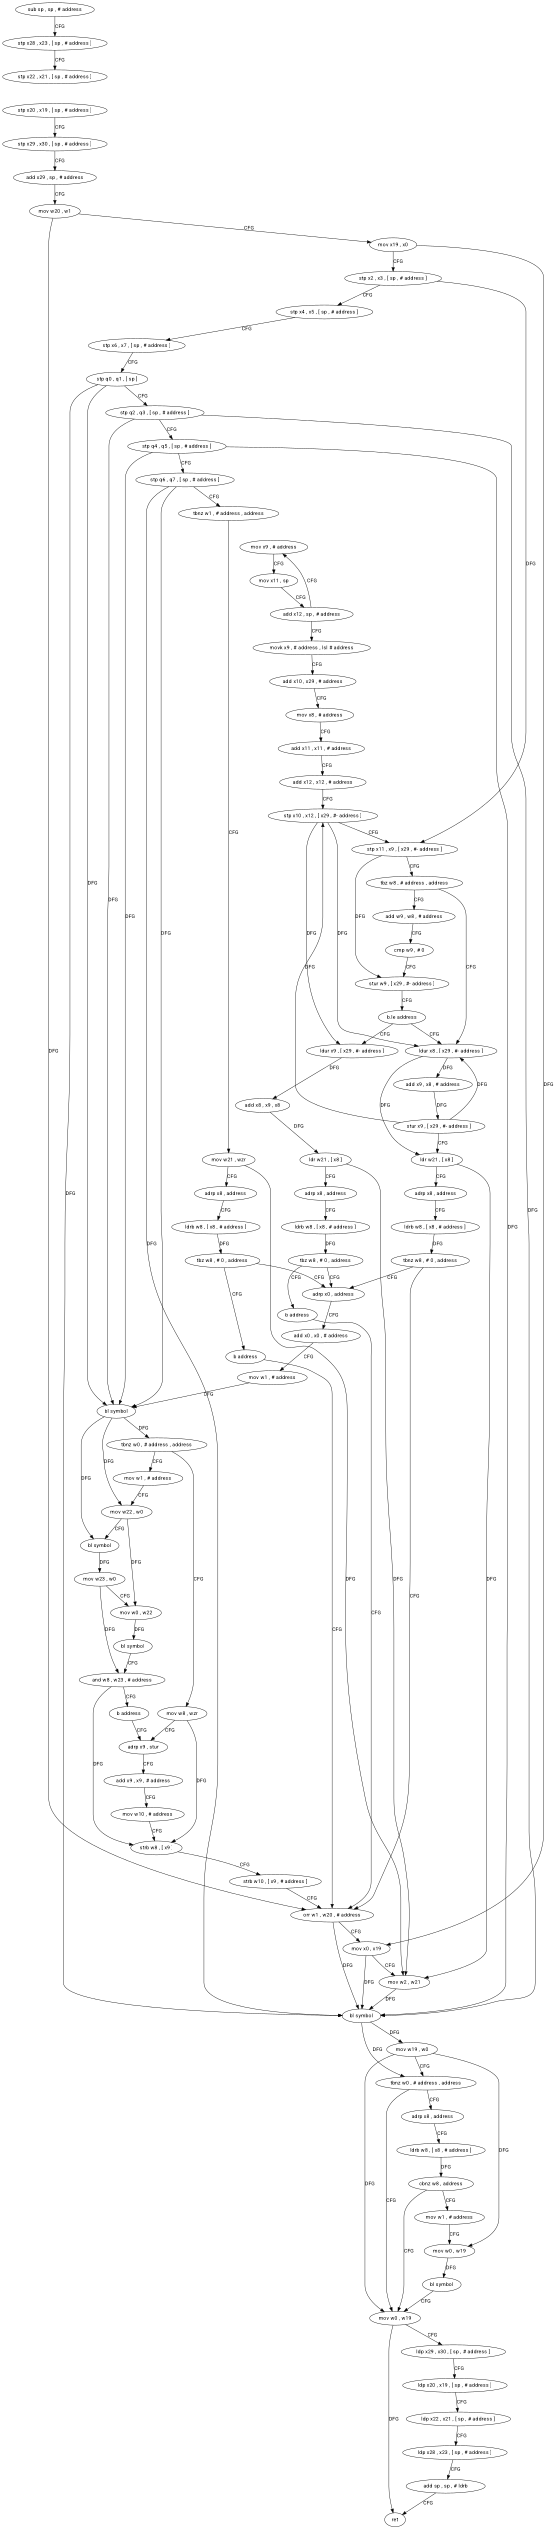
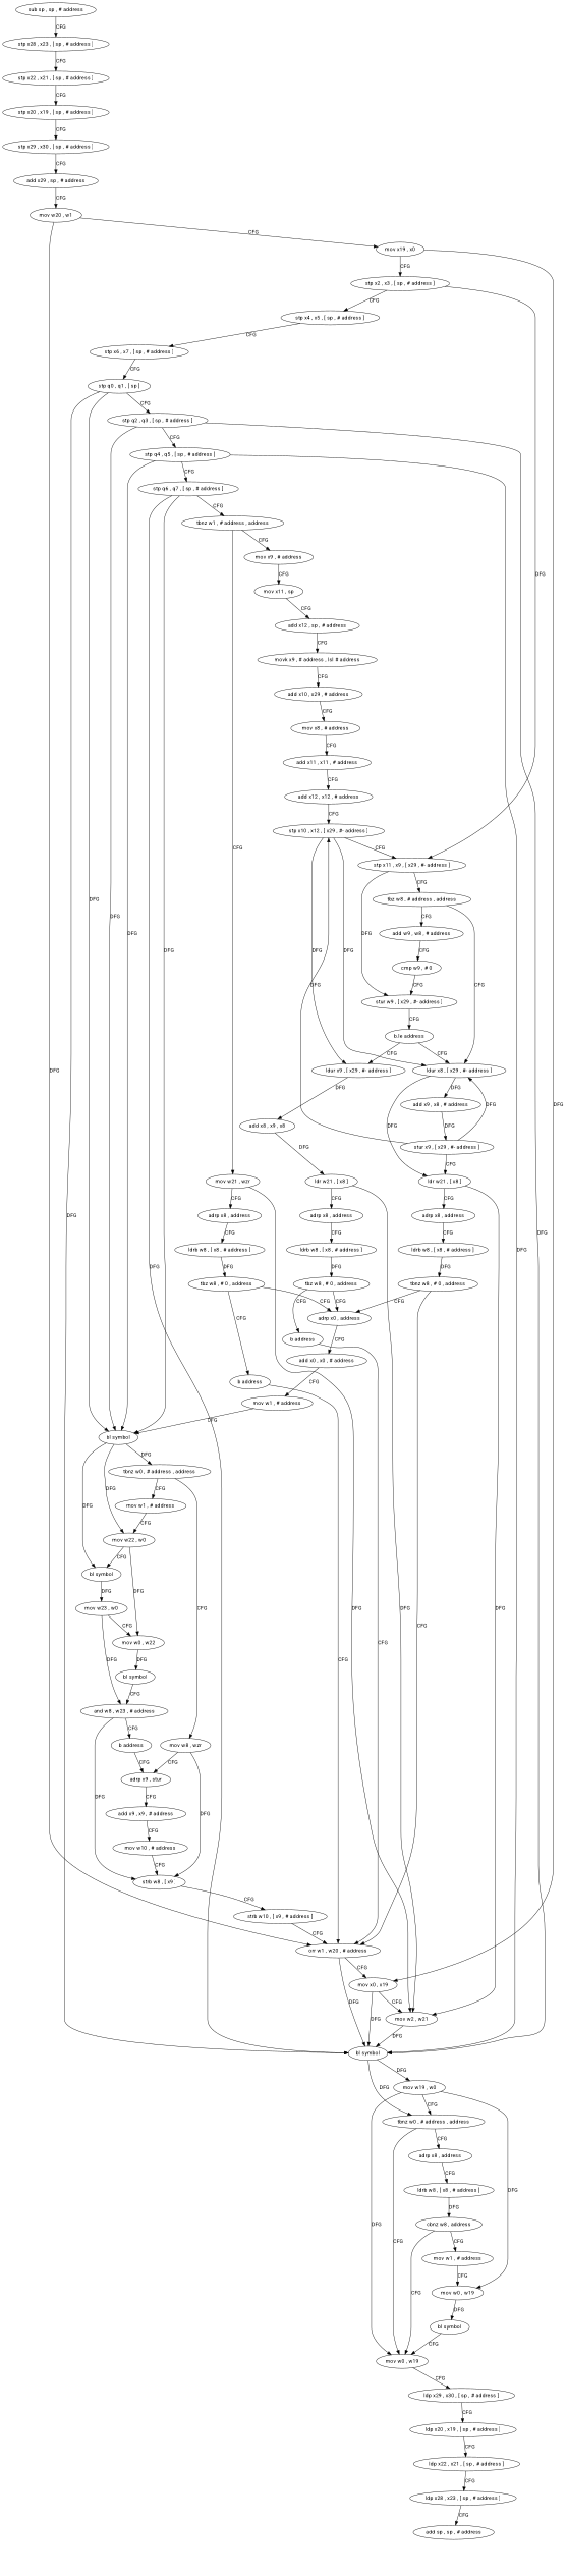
  digraph {
    fontname=Roboto
    node [fontname=Roboto]
    edge [fontname=Roboto]
    n1 [label="sub sp , sp , # address"]
    n2 [label="stp x28 , x23 , [ sp , # address ]"]
    n3 [label="stp x22 , x21 , [ sp , # address ]"]
    n4 [label="stp x20 , x19 , [ sp , # address ]"]
    n5 [label="stp x29 , x30 , [ sp , # address ]"]
    n6 [label="add x29 , sp , # address"]
    n7 [label="mov w20 , w1"]
    n8 [label="mov x19 , x0"]
    n9 [label="orr w1 , w20 , # address"]
    n10 [label="stp x2 , x3 , [ sp , # address ]"]
    n11 [label="mov x0 , x19"]
    n12 [label="bl symbol"]
    n13 [label="stp x4 , x5 , [ sp , # address ]"]
    n14 [label="stp x11 , x9 , [ x29 , #- address ]"]
    n15 [label="mov w2 , w21"]
    n16 [label="stp x6 , x7 , [ sp , # address ]"]
    n17 [label="tbz w8 , # address , address"]
    n18 [label="stur w9 , [ x29 , #- address ]"]
    n19 [label="stp q0 , q1 , [ sp ]"]
    n20 [label="stp q2 , q3 , [ sp , # address ]"]
    n21 [label="bl symbol"]
    n22 [label="stp q4 , q5 , [ sp , # address ]"]
    n23 [label="tbnz w0 , # address , address"]
    n24 [label="mov w22 , w0"]
    n25 [label="bl symbol"]
    n26 [label="mov w19 , w0"]
    n27 [label="tbnz w0 , # address , address"]
    n28 [label="stp q6 , q7 , [ sp , # address ]"]
    n29 [label="tbnz w1 , # address , address"]
    n30 [label="mov x9 , # address"]
    n31 [label="mov w21 , wzr"]
    n32 [label="mov x11 , sp"]
    n33 [label="adrp x8 , address"]
    n34 [label="add x12 , sp , # address"]
    n35 [label="ldrb w8 , [ x8 , # address ]"]
    n36 [label="movk x9 , # address , lsl # address"]
    n37 [label="add x10 , x29 , # address"]
    n38 [label="mov x8 , # address"]
    n39 [label="add x11 , x11 , # address"]
    n40 [label="add x12 , x12 , # address"]
    n41 [label="stp x10 , x12 , [ x29 , #- address ]"]
    n42 [label="ldur x8 , [ x29 , #- address ]"]
    n43 [label="ldur x9 , [ x29 , #- address ]"]
    n44 [label="add x9 , x8 , # address"]
    n45 [label="ldr w21 , [ x8 ]"]
    n46 [label="add x8 , x9 , x8"]
    n47 [label="add w9 , w8 , # address"]
    n48 [label="b.le address"]
    n49 [label="cmp w9 , # 0"]
    n50 [label="stur x9 , [ x29 , #- address ]"]
    n51 [label="adrp x8 , address"]
    n52 [label="tbz w8 , # 0 , address"]
    n53 [label="adrp x0 , address"]
    n54 [label="b address"]
    n55 [label="add x0 , x0 , # address"]
    n56 [label="mov w1 , # address"]
    n57 [label="ldrb w8 , [ x8 , # address ]"]
    n58 [label="tbnz w8 , # 0 , address"]
    n59 [label="ldr w21 , [ x8 ]"]
    n60 [label="mov w8 , wzr"]
    n61 [label="mov w1 , # address"]
    n62 [label="mov w0 , w22"]
    n63 [label="mov w23 , w0"]
    n64 [label="adrp x9 , stur"]
    n65 [label="strb w8 , [ x9 ]"]
    n66 [label="add x9 , x9 , # address"]
    n67 [label="strb w10 , [ x9 , # address ]"]
    n68 [label="mov w0 , w19"]
    n69 [label="mov w0 , w19"]
    n70 [label="adrp x8 , address"]
    n71 [label="ldp x29 , x30 , [ sp , # address ]"]
-   n72 [label=ret]
    n73 [label="bl symbol"]
    n74 [label="ldrb w8 , [ x8 , # address ]"]
    n75 [label="ldp x20 , x19 , [ sp , # address ]"]
    n76 [label="cbnz w8 , address"]
    n77 [label="adrp x8 , address"]
    n78 [label="ldrb w8 , [ x8 , # address ]"]
    n79 [label="tbz w8 , # 0 , address"]
    n80 [label="b address"]
    n81 [label="mov w10 , # address"]
    n82 [label="bl symbol"]
    n83 [label="and w8 , w23 , # address"]
    n84 [label="b address"]
    n85 [label="ldp x22 , x21 , [ sp , # address ]"]
    n86 [label="ldp x28 , x23 , [ sp , # address ]"]
-   n87 [label="add sp , sp , # ldrb"]
+   n87 [label="add sp , sp , # address"]
    n88 [label="mov w1 , # address"]
    n1 -> n2 [label=CFG]
    n2 -> n3 [label=CFG]
+   n3 -> n4 [label=CFG]
    n4 -> n5 [label=CFG]
    n5 -> n6 [label=CFG]
    n6 -> n7 [label=CFG]
    n7 -> n8 [label=CFG]
    n7 -> n9 [label=DFG]
    n8 -> n10 [label=CFG]
    n8 -> n11 [label=DFG]
    n9 -> n11 [label=CFG]
    n9 -> n12 [label=DFG]
    n10 -> n13 [label=CFG]
    n10 -> n14 [label=DFG]
    n11 -> n12 [label=DFG]
    n11 -> n15 [label=CFG]
    n12 -> n26 [label=DFG]
    n12 -> n27 [label=DFG]
    n13 -> n16 [label=CFG]
    n14 -> n17 [label=CFG]
    n14 -> n18 [label=DFG]
    n15 -> n12 [label=DFG]
    n16 -> n19 [label=CFG]
    n17 -> n42 [label=CFG]
    n17 -> n47 [label=CFG]
    n18 -> n48 [label=CFG]
    n19 -> n12 [label=DFG]
    n19 -> n20 [label=CFG]
    n19 -> n21 [label=DFG]
    n20 -> n12 [label=DFG]
    n20 -> n21 [label=DFG]
    n20 -> n22 [label=CFG]
    n21 -> n23 [label=DFG]
    n21 -> n24 [label=DFG]
    n21 -> n25 [label=DFG]
    n22 -> n12 [label=DFG]
    n22 -> n21 [label=DFG]
    n22 -> n28 [label=CFG]
    n23 -> n60 [label=CFG]
    n23 -> n61 [label=CFG]
    n24 -> n25 [label=CFG]
    n24 -> n62 [label=DFG]
    n25 -> n63 [label=DFG]
    n26 -> n27 [label=CFG]
    n26 -> n68 [label=DFG]
    n26 -> n69 [label=DFG]
    n27 -> n68 [label=CFG]
    n27 -> n70 [label=CFG]
    n28 -> n12 [label=DFG]
    n28 -> n21 [label=DFG]
    n28 -> n29 [label=CFG]
-   n34 -> n30 [label=CFG]
+   n29 -> n30 [label=CFG]
    n29 -> n31 [label=CFG]
    n30 -> n32 [label=CFG]
    n31 -> n15 [label=DFG]
    n31 -> n33 [label=CFG]
    n32 -> n34 [label=CFG]
    n33 -> n35 [label=CFG]
    n34 -> n36 [label=CFG]
    n35 -> n52 [label=DFG]
    n36 -> n37 [label=CFG]
    n37 -> n38 [label=CFG]
    n38 -> n39 [label=CFG]
    n39 -> n40 [label=CFG]
    n40 -> n41 [label=CFG]
    n41 -> n14 [label=CFG]
    n41 -> n42 [label=DFG]
    n41 -> n43 [label=DFG]
    n42 -> n44 [label=DFG]
    n42 -> n45 [label=DFG]
    n43 -> n46 [label=DFG]
    n44 -> n50 [label=DFG]
    n45 -> n15 [label=DFG]
    n45 -> n51 [label=CFG]
    n46 -> n59 [label=DFG]
    n47 -> n49 [label=CFG]
    n48 -> n42 [label=CFG]
    n48 -> n43 [label=CFG]
    n49 -> n18 [label=CFG]
    n50 -> n41 [label=DFG]
    n50 -> n42 [label=DFG]
    n50 -> n45 [label=CFG]
    n51 -> n57 [label=CFG]
    n52 -> n53 [label=CFG]
    n52 -> n54 [label=CFG]
    n53 -> n55 [label=CFG]
    n54 -> n9 [label=CFG]
    n55 -> n56 [label=CFG]
    n56 -> n21 [label=CFG]
    n57 -> n58 [label=DFG]
    n58 -> n9 [label=CFG]
    n58 -> n53 [label=CFG]
    n59 -> n15 [label=DFG]
    n59 -> n77 [label=CFG]
    n60 -> n64 [label=CFG]
    n60 -> n65 [label=DFG]
    n61 -> n24 [label=CFG]
    n62 -> n82 [label=DFG]
    n63 -> n62 [label=CFG]
    n63 -> n83 [label=DFG]
    n64 -> n66 [label=CFG]
    n65 -> n67 [label=CFG]
    n66 -> n81 [label=CFG]
    n67 -> n9 [label=CFG]
    n68 -> n71 [label=CFG]
-   n68 -> n72 [label=DFG]
    n69 -> n73 [label=DFG]
    n70 -> n74 [label=CFG]
    n71 -> n75 [label=CFG]
    n73 -> n68 [label=CFG]
    n74 -> n76 [label=DFG]
    n75 -> n85 [label=CFG]
    n76 -> n68 [label=CFG]
    n76 -> n88 [label=CFG]
    n77 -> n78 [label=CFG]
    n78 -> n79 [label=DFG]
    n79 -> n53 [label=CFG]
    n79 -> n80 [label=CFG]
    n80 -> n9 [label=CFG]
    n81 -> n65 [label=CFG]
    n82 -> n83 [label=CFG]
    n83 -> n65 [label=DFG]
    n83 -> n84 [label=CFG]
    n84 -> n64 [label=CFG]
    n85 -> n86 [label=CFG]
    n86 -> n87 [label=CFG]
-   n87 -> n72 [label=CFG]
    n88 -> n69 [label=CFG]
  }
